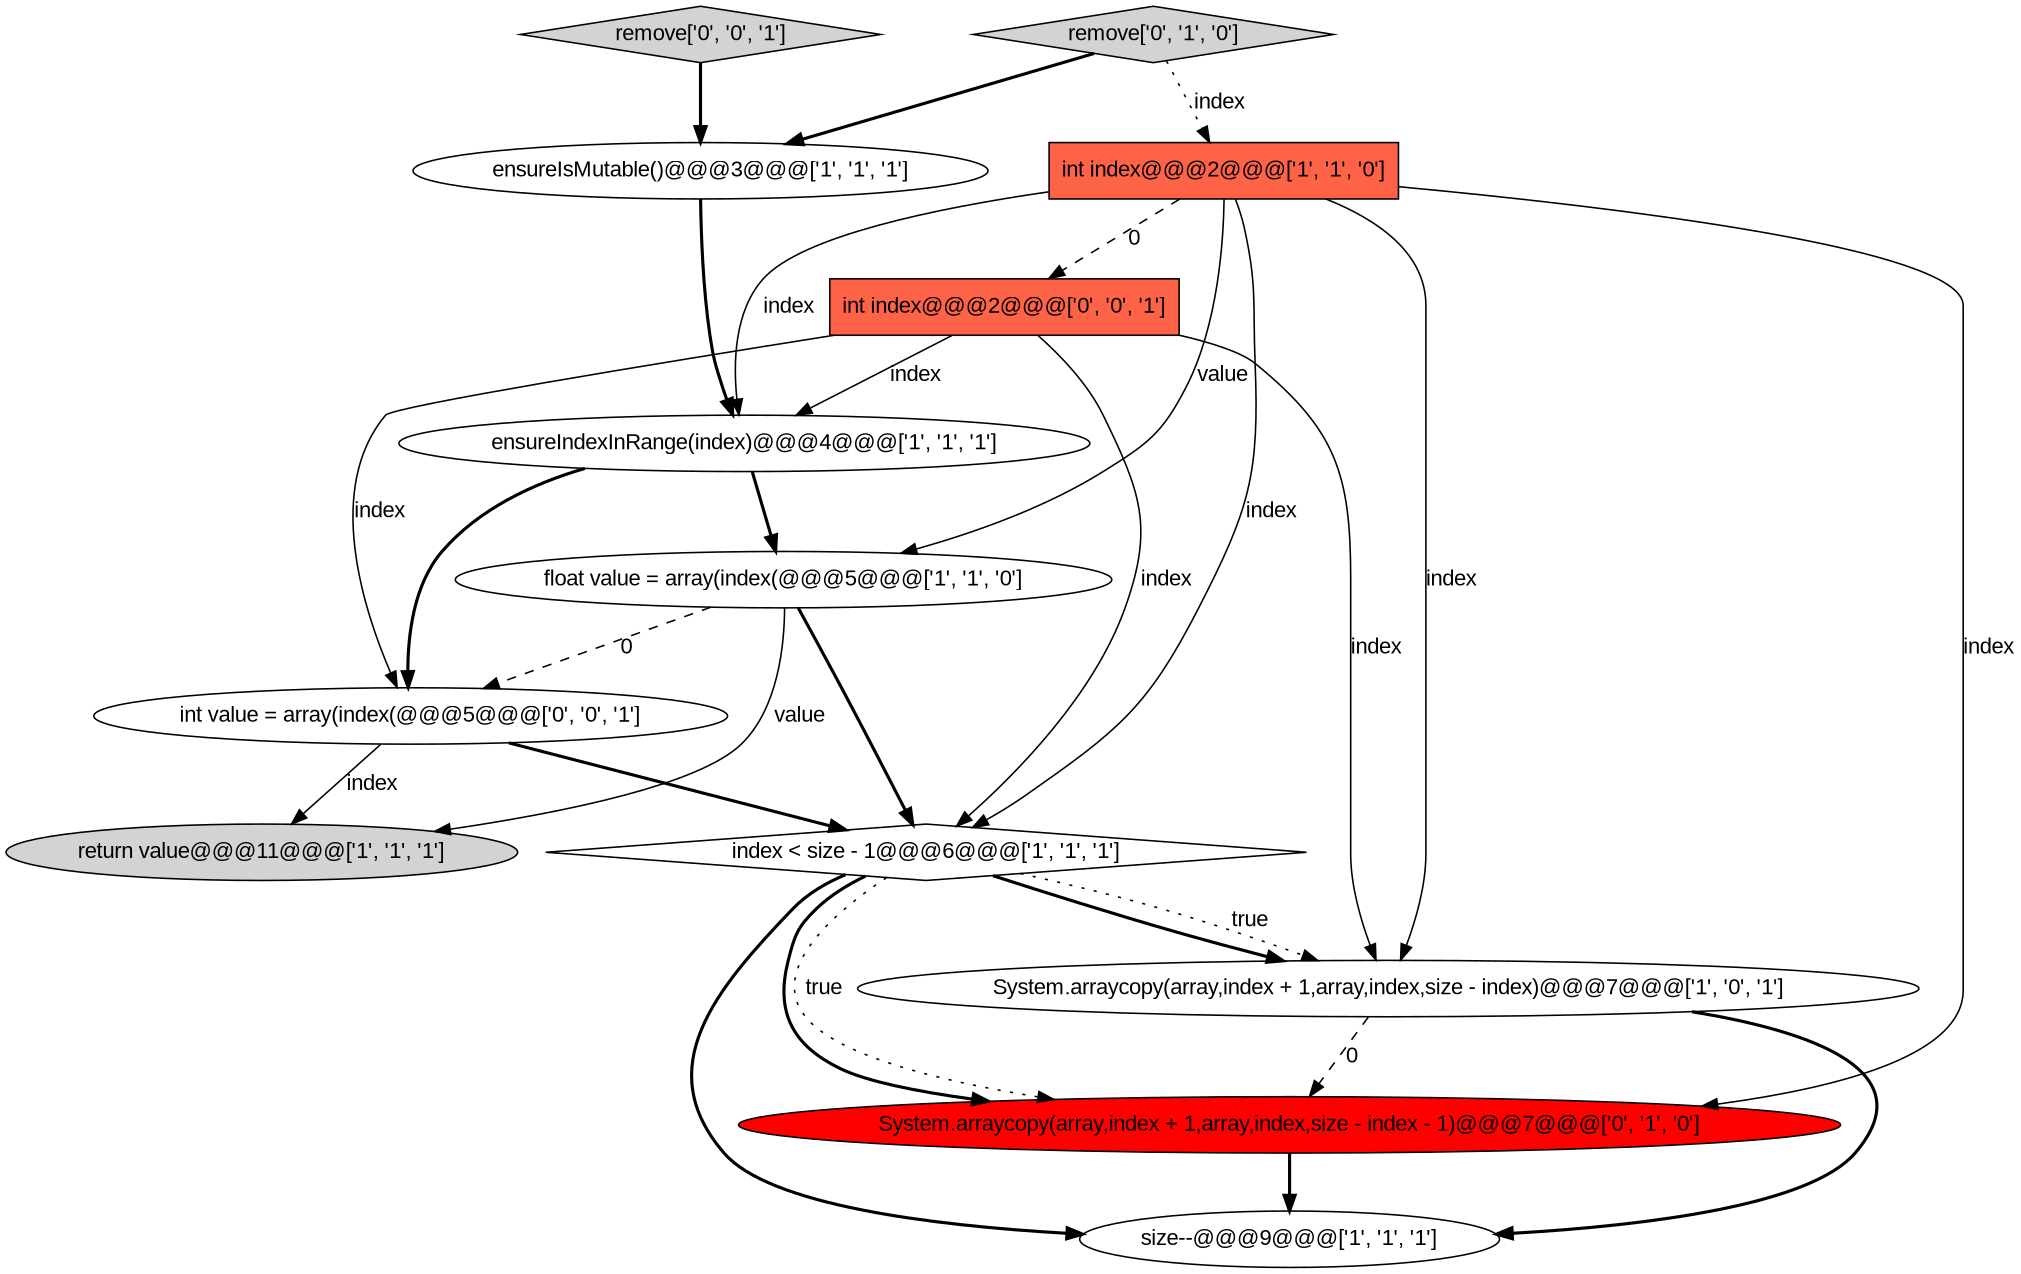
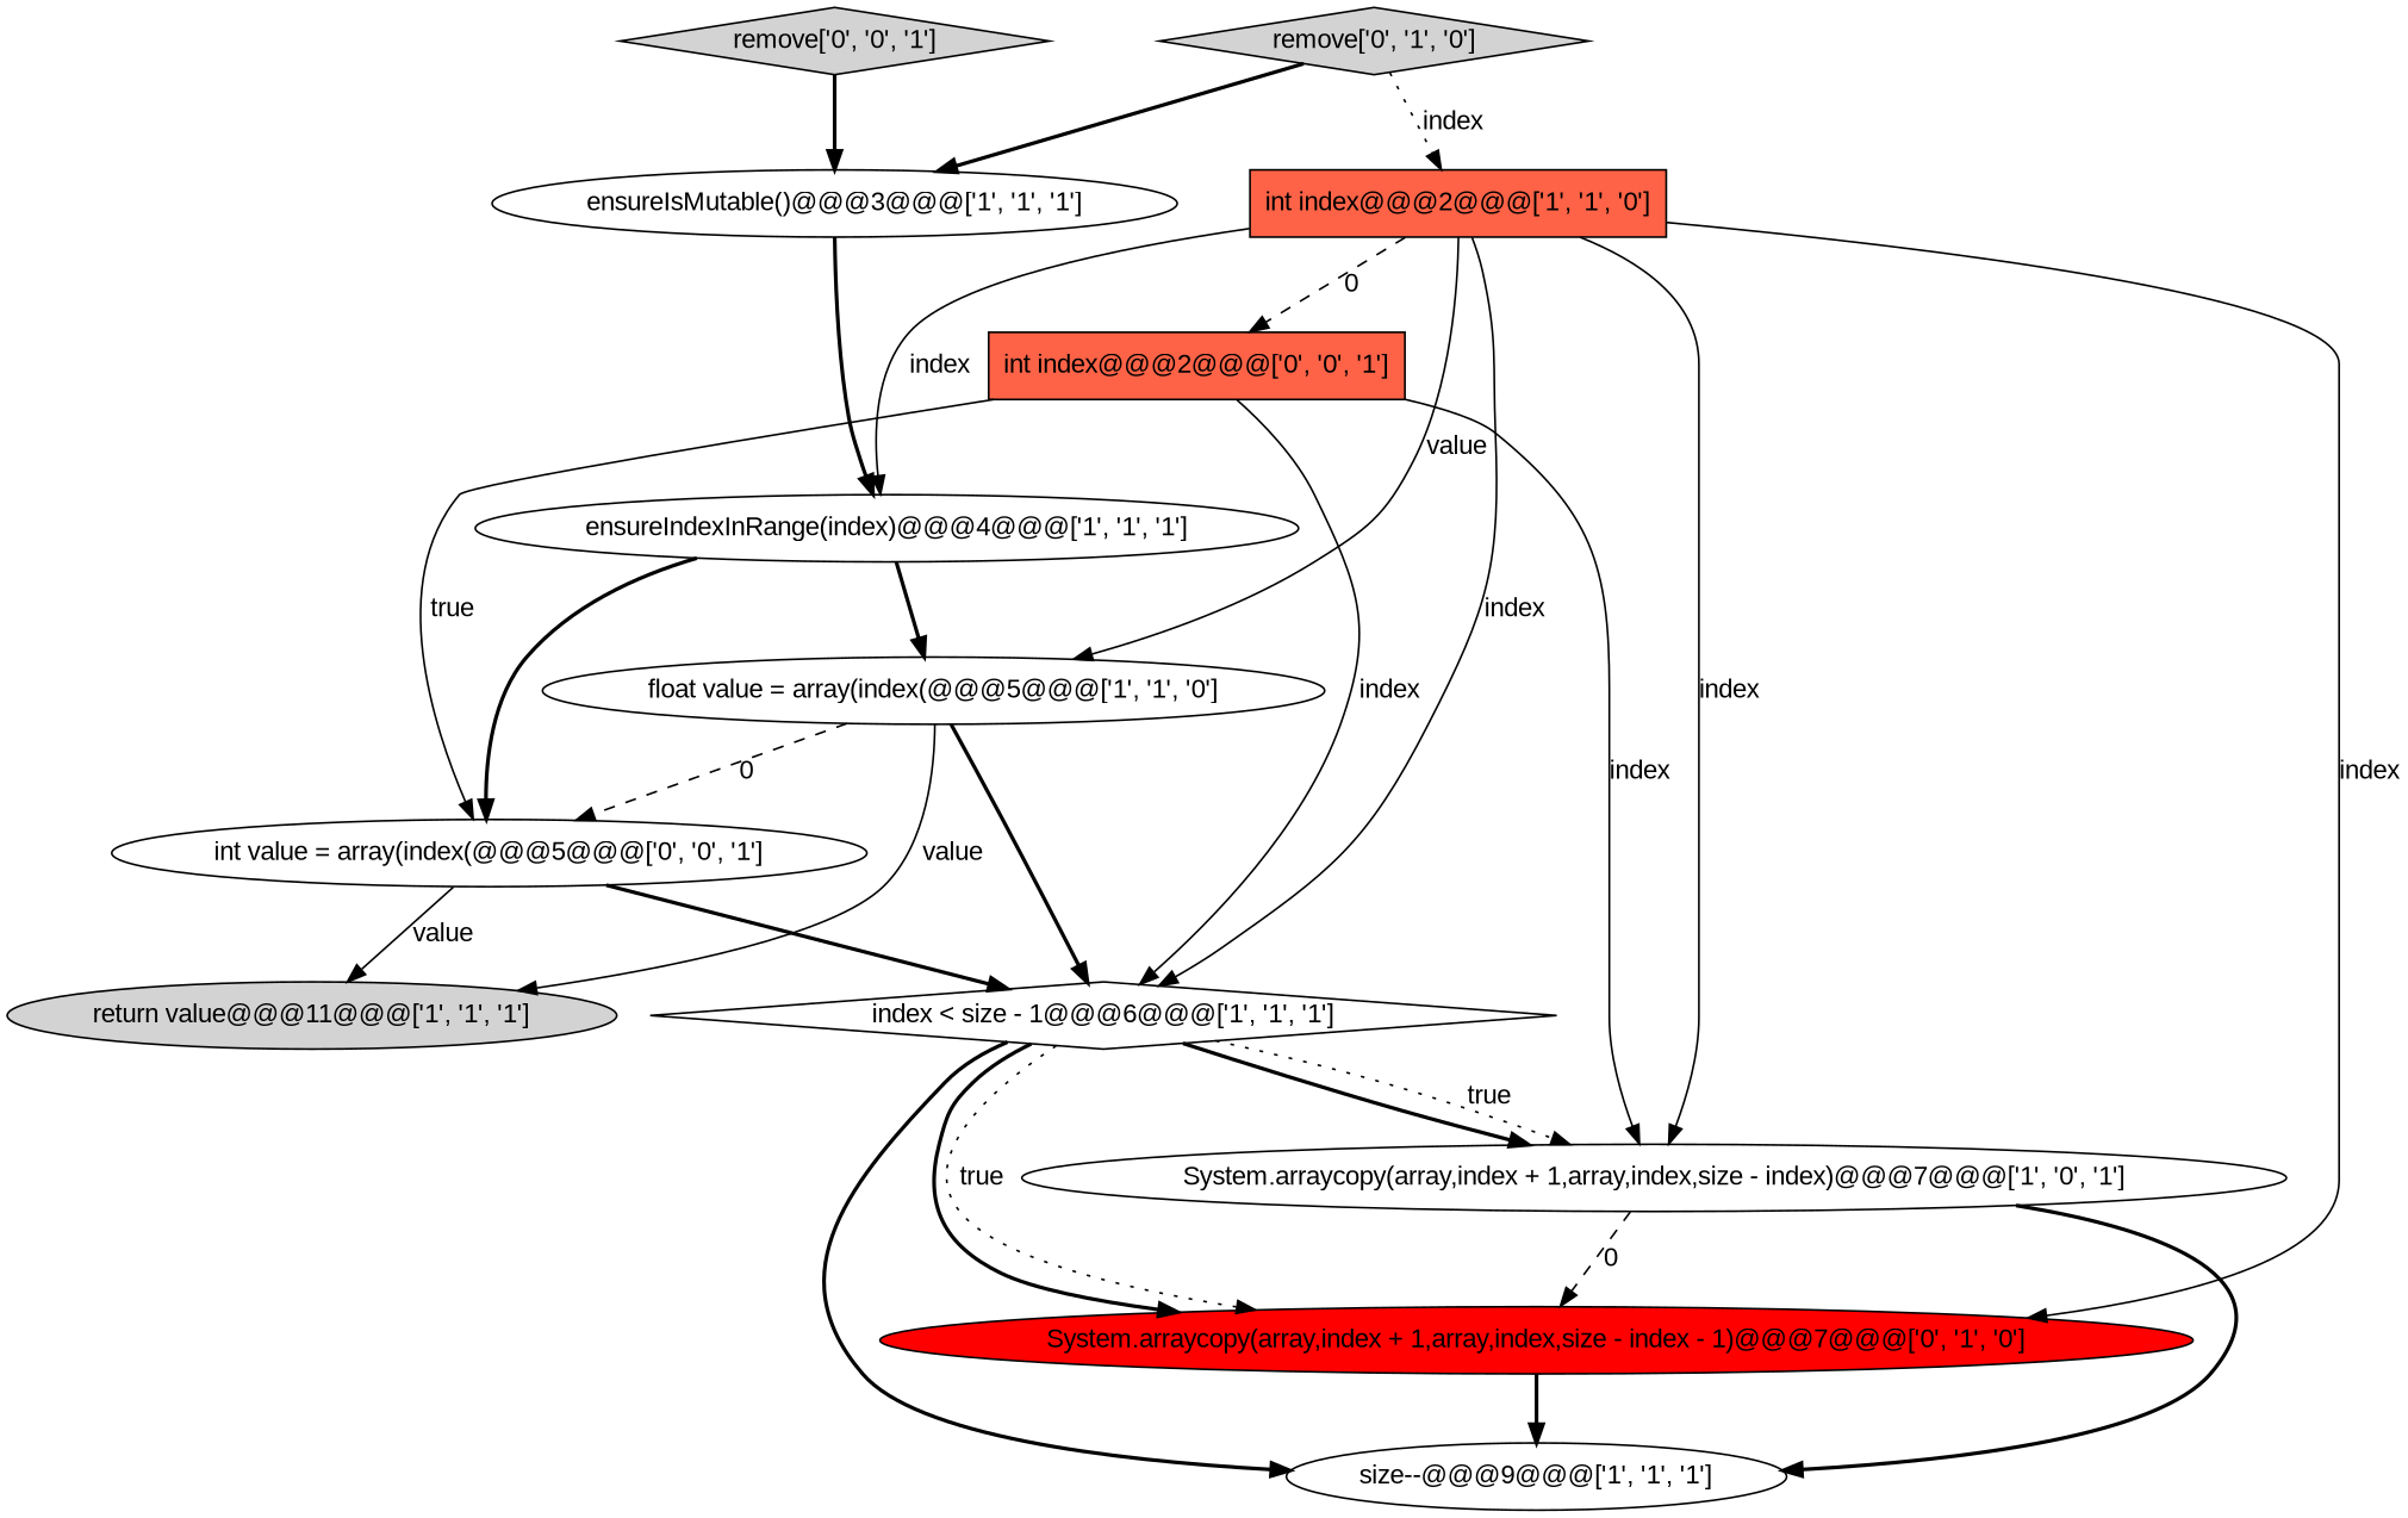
  digraph {
    fontname="Liberation Sans"
    node [fillcolor=white fontname="Liberation Sans" shape=ellipse style=filled]
    edge [fontname="Liberation Sans" style=bold]
    n1 [fillcolor=tomato label="int index@@@2@@@['1', '1', '0']" shape=box]
    n2 [label="System.arraycopy(array,index + 1,array,index,size - index)@@@7@@@['1', '0', '1']"]
    n3 [fillcolor=red label="System.arraycopy(array,index + 1,array,index,size - index - 1)@@@7@@@['0', '1', '0']"]
    n4 [fillcolor=tomato label="int index@@@2@@@['0', '0', '1']" shape=box]
    n5 [label="ensureIndexInRange(index)@@@4@@@['1', '1', '1']"]
    n6 [label="index < size - 1@@@6@@@['1', '1', '1']" shape=diamond]
    n7 [label="float value = array(index(@@@5@@@['1', '1', '0']"]
    n8 [label="size--@@@9@@@['1', '1', '1']"]
    n9 [label="int value = array(index(@@@5@@@['0', '0', '1']"]
    n10 [fillcolor=lightgray label="return value@@@11@@@['1', '1', '1']"]
    n11 [fillcolor=lightgray label="remove['0', '0', '1']" shape=diamond]
    n12 [label="ensureIsMutable()@@@3@@@['1', '1', '1']"]
    n13 [fillcolor=lightgray label="remove['0', '1', '0']" shape=diamond]
    n1 -> n2 [label=index style=solid]
    n1 -> n3 [label=index style=solid]
    n1 -> n4 [label=0 style=dashed]
    n1 -> n5 [label=index style=solid]
    n1 -> n6 [label=index style=solid]
    n1 -> n7 [label=value style=solid]
    n2 -> n3 [label=0 style=dashed]
    n2 -> n8
    n3 -> n8
    n4 -> n2 [label=index style=solid]
-   n4 -> n5 [label=index style=solid]
    n4 -> n6 [label=index style=solid]
-   n4 -> n9 [label=index style=solid]
+   n4 -> n9 [label=true style=solid]
    n5 -> n7
    n5 -> n9
    n6 -> n2
    n6 -> n2 [label=true style=dotted]
    n6 -> n3 [label=true style=dotted]
    n6 -> n3
    n6 -> n8
    n7 -> n6
    n7 -> n9 [label=0 style=dashed]
    n7 -> n10 [label=value style=solid]
    n9 -> n6
-   n9 -> n10 [label=index style=solid]
+   n9 -> n10 [label=value style=solid]
    n11 -> n12
    n12 -> n5
    n13 -> n1 [label=index style=dotted]
    n13 -> n12
  }
